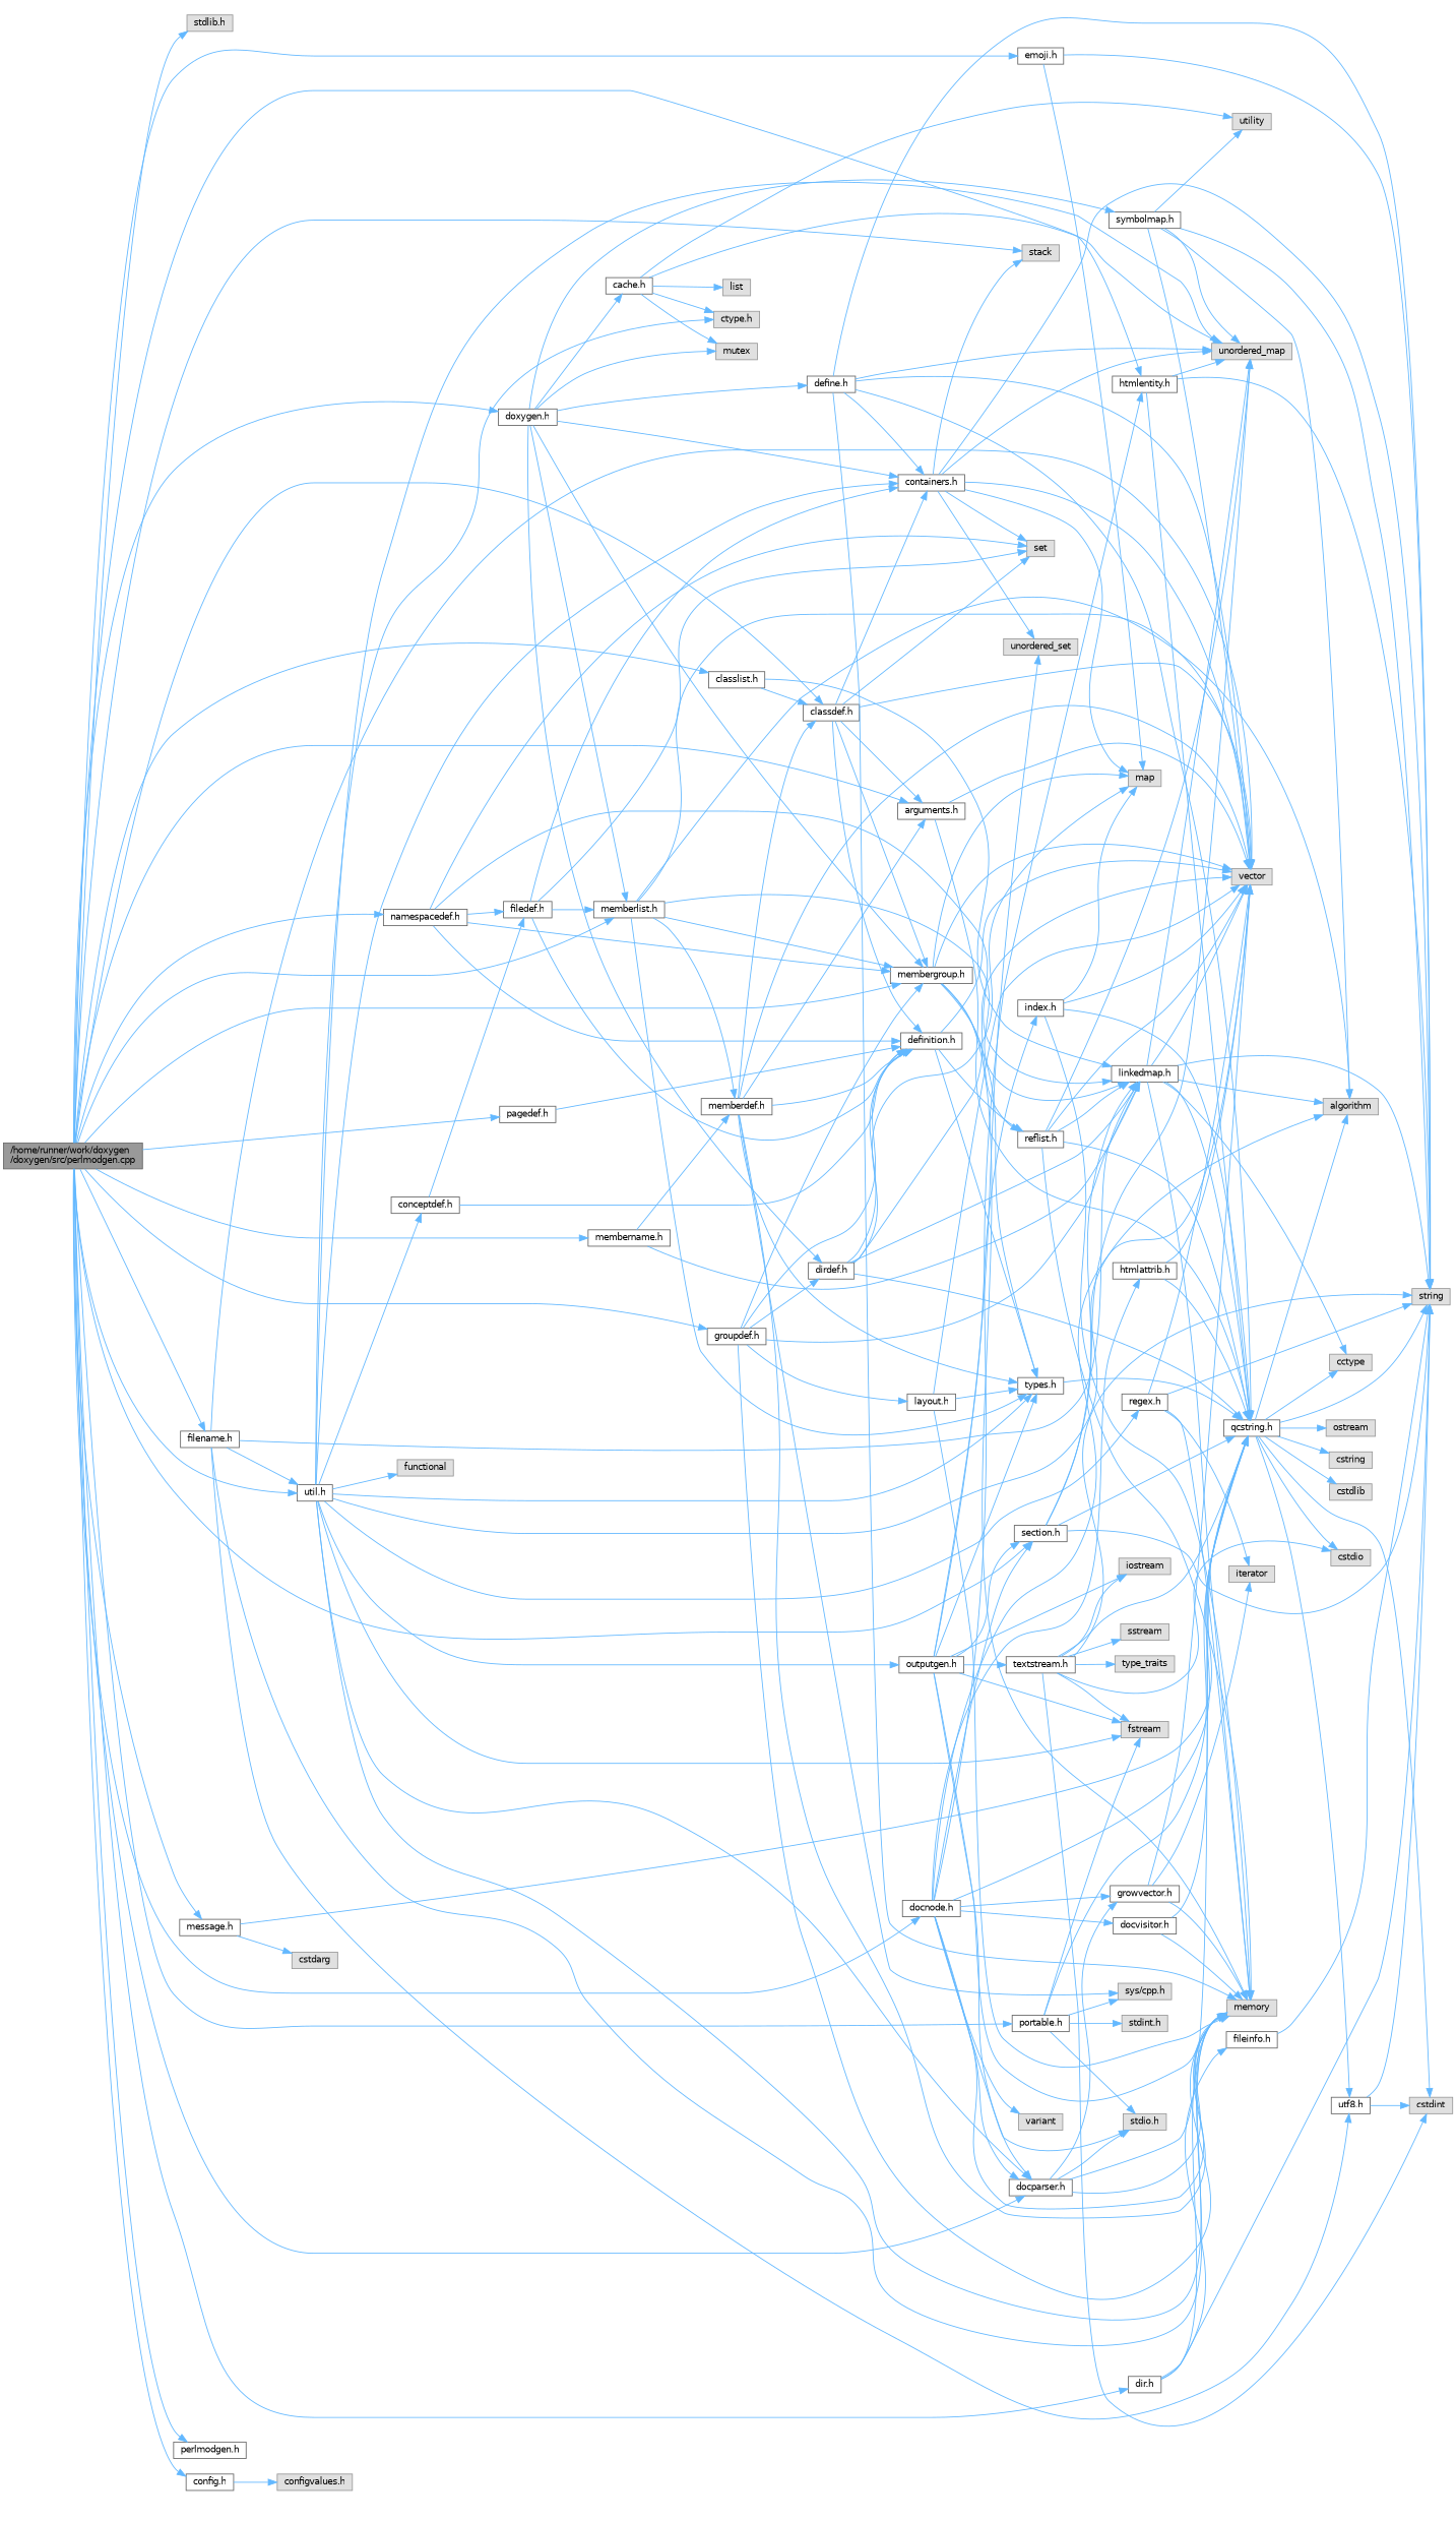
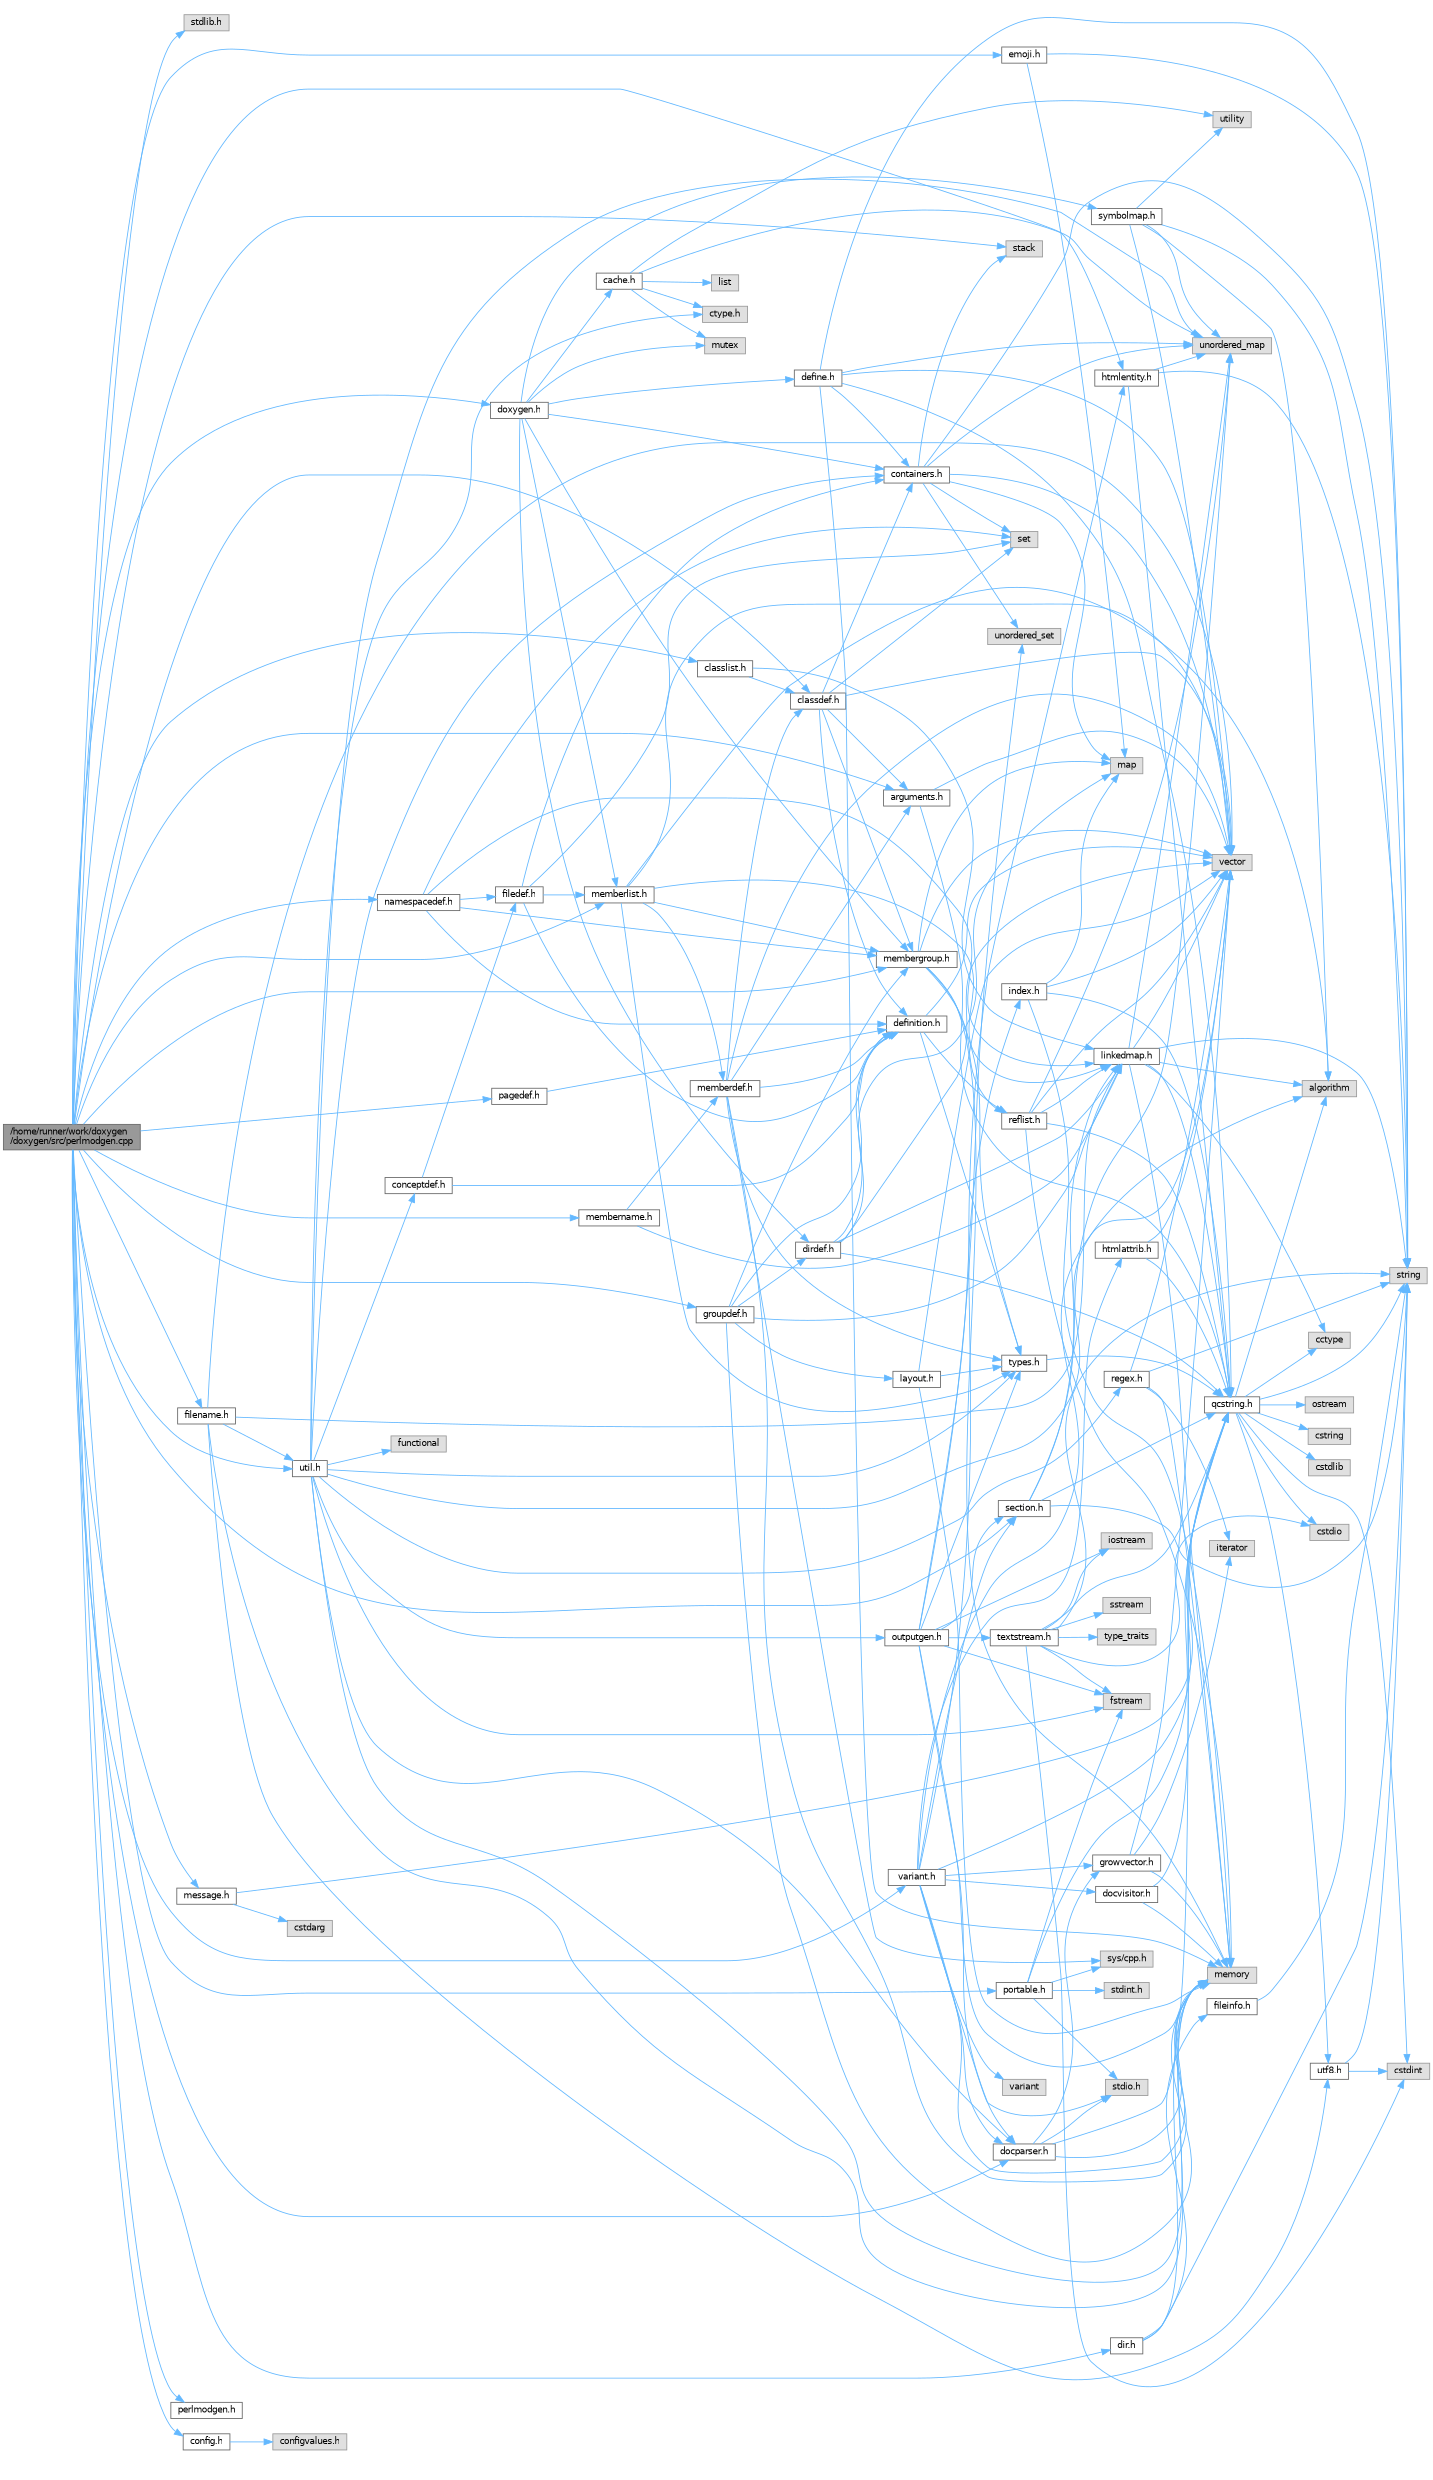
  digraph {
    rankdir=LR
    node [color=grey40 fillcolor=white fontname=Helvetica fontsize=10 shape=box style=filled]
    edge [color=steelblue1 fontname=Helvetica fontsize=10 labelfontname=Helvetica labelfontsize=10 style=solid]
    n1 [color=gray40 fillcolor=grey60 fontcolor=black height=0.2 label="/home/runner/work/doxygen\l/doxygen/src/perlmodgen.cpp" width=0.4]
    n2 [color=grey60 fillcolor="#E0E0E0" height=0.2 label="stdlib.h" width=0.4]
    n3 [color=grey60 fillcolor="#E0E0E0" height=0.2 label=stack width=0.4]
    n4 [height=0.2 label="perlmodgen.h" width=0.4]
    n5 [height=0.2 label="docparser.h" width=0.4]
-   n6 [height=0.2 label="docnode.h" width=0.4]
+   n6 [height=0.2 label="variant.h" width=0.4]
    n7 [height=0.2 label="htmlentity.h" width=0.4]
    n8 [height=0.2 label="section.h" width=0.4]
    n9 [height=0.2 label="message.h" width=0.4]
    n10 [height=0.2 label="doxygen.h" width=0.4]
    n11 [height=0.2 label="membergroup.h" width=0.4]
    n12 [height=0.2 label="memberlist.h" width=0.4]
    n13 [height=0.2 label="arguments.h" width=0.4]
    n14 [height=0.2 label="classdef.h" width=0.4]
    n15 [height=0.2 label="pagedef.h" width=0.4]
    n16 [height=0.2 label="config.h" width=0.4]
    n17 [height=0.2 label="groupdef.h" width=0.4]
    n18 [height=0.2 label="classlist.h" width=0.4]
    n19 [height=0.2 label="filename.h" width=0.4]
    n20 [height=0.2 label="util.h" width=0.4]
    n21 [height=0.2 label="membername.h" width=0.4]
    n22 [height=0.2 label="namespacedef.h" width=0.4]
    n23 [height=0.2 label="emoji.h" width=0.4]
    n24 [height=0.2 label="dir.h" width=0.4]
    n25 [height=0.2 label="portable.h" width=0.4]
    n26 [color=grey60 fillcolor="#E0E0E0" height=0.2 label="stdio.h" width=0.4]
    n27 [color=grey60 fillcolor="#E0E0E0" height=0.2 label=memory width=0.4]
    n28 [height=0.2 label="qcstring.h" width=0.4]
    n29 [height=0.2 label="growvector.h" width=0.4]
    n30 [color=grey60 fillcolor="#E0E0E0" height=0.2 label=vector width=0.4]
    n31 [color=grey60 fillcolor="#E0E0E0" height=0.2 label=variant width=0.4]
    n32 [height=0.2 label="docvisitor.h" width=0.4]
    n33 [height=0.2 label="htmlattrib.h" width=0.4]
    n34 [color=grey60 fillcolor="#E0E0E0" height=0.2 label=string width=0.4]
    n35 [color=grey60 fillcolor="#E0E0E0" height=0.2 label=unordered_map width=0.4]
    n36 [height=0.2 label="linkedmap.h" width=0.4]
    n37 [color=grey60 fillcolor="#E0E0E0" height=0.2 label=cstdarg width=0.4]
    n38 [color=grey60 fillcolor="#E0E0E0" height=0.2 label=mutex width=0.4]
    n39 [height=0.2 label="containers.h" width=0.4]
    n40 [height=0.2 label="dirdef.h" width=0.4]
    n41 [height=0.2 label="define.h" width=0.4]
    n42 [height=0.2 label="cache.h" width=0.4]
    n43 [height=0.2 label="symbolmap.h" width=0.4]
    n44 [color=grey60 fillcolor="#E0E0E0" height=0.2 label=map width=0.4]
    n45 [height=0.2 label="types.h" width=0.4]
    n46 [height=0.2 label="reflist.h" width=0.4]
    n47 [color=grey60 fillcolor="#E0E0E0" height=0.2 label=algorithm width=0.4]
    n48 [height=0.2 label="memberdef.h" width=0.4]
    n49 [color=grey60 fillcolor="#E0E0E0" height=0.2 label=set width=0.4]
    n50 [height=0.2 label="definition.h" width=0.4]
    n51 [color=grey60 fillcolor="#E0E0E0" height=0.2 label="configvalues.h" width=0.4]
    n52 [height=0.2 label="layout.h" width=0.4]
    n53 [height=0.2 label="utf8.h" width=0.4]
    n54 [color=grey60 fillcolor="#E0E0E0" height=0.2 label="ctype.h" width=0.4]
    n55 [color=grey60 fillcolor="#E0E0E0" height=0.2 label=functional width=0.4]
    n56 [color=grey60 fillcolor="#E0E0E0" height=0.2 label=fstream width=0.4]
    n57 [height=0.2 label="outputgen.h" width=0.4]
    n58 [height=0.2 label="regex.h" width=0.4]
    n59 [height=0.2 label="conceptdef.h" width=0.4]
    n60 [height=0.2 label="filedef.h" width=0.4]
    n61 [height=0.2 label="fileinfo.h" width=0.4]
    n62 [color=grey60 fillcolor="#E0E0E0" height=0.2 label="sys/cpp.h" width=0.4]
    n63 [color=grey60 fillcolor="#E0E0E0" height=0.2 label="stdint.h" width=0.4]
    n64 [color=grey60 fillcolor="#E0E0E0" height=0.2 label=cctype width=0.4]
    n65 [color=grey60 fillcolor="#E0E0E0" height=0.2 label=cstring width=0.4]
    n66 [color=grey60 fillcolor="#E0E0E0" height=0.2 label=cstdio width=0.4]
    n67 [color=grey60 fillcolor="#E0E0E0" height=0.2 label=cstdlib width=0.4]
    n68 [color=grey60 fillcolor="#E0E0E0" height=0.2 label=cstdint width=0.4]
    n69 [color=grey60 fillcolor="#E0E0E0" height=0.2 label=ostream width=0.4]
    n70 [color=grey60 fillcolor="#E0E0E0" height=0.2 label=iterator width=0.4]
    n71 [color=grey60 fillcolor="#E0E0E0" height=0.2 label=unordered_set width=0.4]
    n72 [color=grey60 fillcolor="#E0E0E0" height=0.2 label=list width=0.4]
    n73 [color=grey60 fillcolor="#E0E0E0" height=0.2 label=utility width=0.4]
    n74 [color=grey60 fillcolor="#E0E0E0" height=0.2 label=iostream width=0.4]
    n75 [height=0.2 label="index.h" width=0.4]
    n76 [height=0.2 label="textstream.h" width=0.4]
    n77 [color=grey60 fillcolor="#E0E0E0" height=0.2 label=sstream width=0.4]
    n78 [color=grey60 fillcolor="#E0E0E0" height=0.2 label=type_traits width=0.4]
    n1 -> n2
    n1 -> n3
    n1 -> n4
    n1 -> n5
    n1 -> n6
    n1 -> n7
    n1 -> n8
    n1 -> n9
    n1 -> n10
    n1 -> n11
    n1 -> n12
    n1 -> n13
    n1 -> n14
    n1 -> n15
    n1 -> n16
    n1 -> n17
    n1 -> n18
    n1 -> n19
    n1 -> n20
    n1 -> n21
    n1 -> n22
    n1 -> n23
    n1 -> n24
    n1 -> n25
    n5 -> n26
    n5 -> n27
    n5 -> n28
    n5 -> n29
    n6 -> n5
    n6 -> n7
    n6 -> n8
    n6 -> n26
    n6 -> n27
    n6 -> n28
    n6 -> n29
    n6 -> n30
    n6 -> n31
    n6 -> n32
    n6 -> n33
    n7 -> n28
    n7 -> n34
    n7 -> n35
    n8 -> n28
    n8 -> n34
    n8 -> n35
    n8 -> n36
    n9 -> n28
    n9 -> n37
    n10 -> n11
    n10 -> n12
    n10 -> n38
    n10 -> n39
    n10 -> n40
    n10 -> n41
    n10 -> n42
    n10 -> n43
    n11 -> n27
    n11 -> n30
    n11 -> n44
    n11 -> n45
    n11 -> n46
    n12 -> n11
    n12 -> n30
    n12 -> n36
    n12 -> n45
    n12 -> n47
    n12 -> n48
    n13 -> n28
    n13 -> n30
    n14 -> n11
    n14 -> n13
    n14 -> n30
    n14 -> n39
    n14 -> n49
    n14 -> n50
    n15 -> n50
    n16 -> n51
    n17 -> n11
    n17 -> n27
    n17 -> n36
    n17 -> n40
    n17 -> n50
    n17 -> n52
    n18 -> n14
    n18 -> n36
    n19 -> n20
    n19 -> n27
    n19 -> n30
    n19 -> n36
    n19 -> n53
    n20 -> n5
    n20 -> n27
    n20 -> n35
    n20 -> n39
    n20 -> n45
    n20 -> n47
    n20 -> n54
    n20 -> n55
    n20 -> n56
    n20 -> n57
    n20 -> n58
    n20 -> n59
    n21 -> n36
    n21 -> n48
    n22 -> n11
    n22 -> n36
    n22 -> n49
    n22 -> n50
    n22 -> n60
    n23 -> n34
    n23 -> n44
    n24 -> n27
    n24 -> n34
    n24 -> n61
    n25 -> n26
    n25 -> n28
    n25 -> n56
    n25 -> n62
    n25 -> n63
    n28 -> n34
    n28 -> n47
    n28 -> n53
    n28 -> n64
    n28 -> n65
    n28 -> n66
    n28 -> n67
    n28 -> n68
    n28 -> n69
    n29 -> n27
    n29 -> n30
    n29 -> n70
    n32 -> n27
    n32 -> n28
    n33 -> n28
    n33 -> n30
    n36 -> n27
    n36 -> n28
    n36 -> n30
    n36 -> n34
    n36 -> n35
    n36 -> n47
    n36 -> n64
    n39 -> n3
    n39 -> n30
    n39 -> n34
    n39 -> n35
    n39 -> n44
    n39 -> n49
    n39 -> n71
    n40 -> n28
    n40 -> n30
    n40 -> n36
    n40 -> n44
    n40 -> n50
    n41 -> n27
    n41 -> n28
    n41 -> n30
    n41 -> n34
    n41 -> n35
    n41 -> n39
    n42 -> n35
    n42 -> n38
    n42 -> n54
    n42 -> n72
    n42 -> n73
    n43 -> n30
    n43 -> n34
    n43 -> n35
    n43 -> n47
    n43 -> n73
    n45 -> n28
    n46 -> n27
    n46 -> n28
    n46 -> n30
    n46 -> n35
    n46 -> n36
    n48 -> n13
    n48 -> n14
    n48 -> n27
    n48 -> n30
    n48 -> n45
    n48 -> n50
    n48 -> n62
    n50 -> n30
    n50 -> n45
    n50 -> n46
    n52 -> n27
    n52 -> n30
    n52 -> n45
    n53 -> n34
    n53 -> n68
    n57 -> n5
    n57 -> n8
    n57 -> n27
    n57 -> n45
    n57 -> n56
    n57 -> n71
    n57 -> n74
    n57 -> n75
    n57 -> n76
    n58 -> n27
    n58 -> n30
    n58 -> n34
    n58 -> n70
    n59 -> n50
    n59 -> n60
    n60 -> n12
    n60 -> n39
    n60 -> n49
    n60 -> n50
    n61 -> n34
    n75 -> n27
    n75 -> n28
    n75 -> n30
    n75 -> n44
    n76 -> n28
    n76 -> n34
    n76 -> n56
    n76 -> n66
    n76 -> n68
    n76 -> n74
    n76 -> n77
    n76 -> n78
  }
